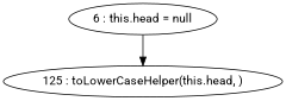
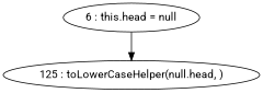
  digraph {
    fontname=Roboto
    node [fontname=Roboto]
    "6 : this.head = null"
-   "125 : toLowerCaseHelper(this.head, )"
+   "125 : toLowerCaseHelper(this.head, )" [label="125 : toLowerCaseHelper(null.head, )"]
    "6 : this.head = null" -> "125 : toLowerCaseHelper(this.head, )" [fontname=Roboto]
  }
